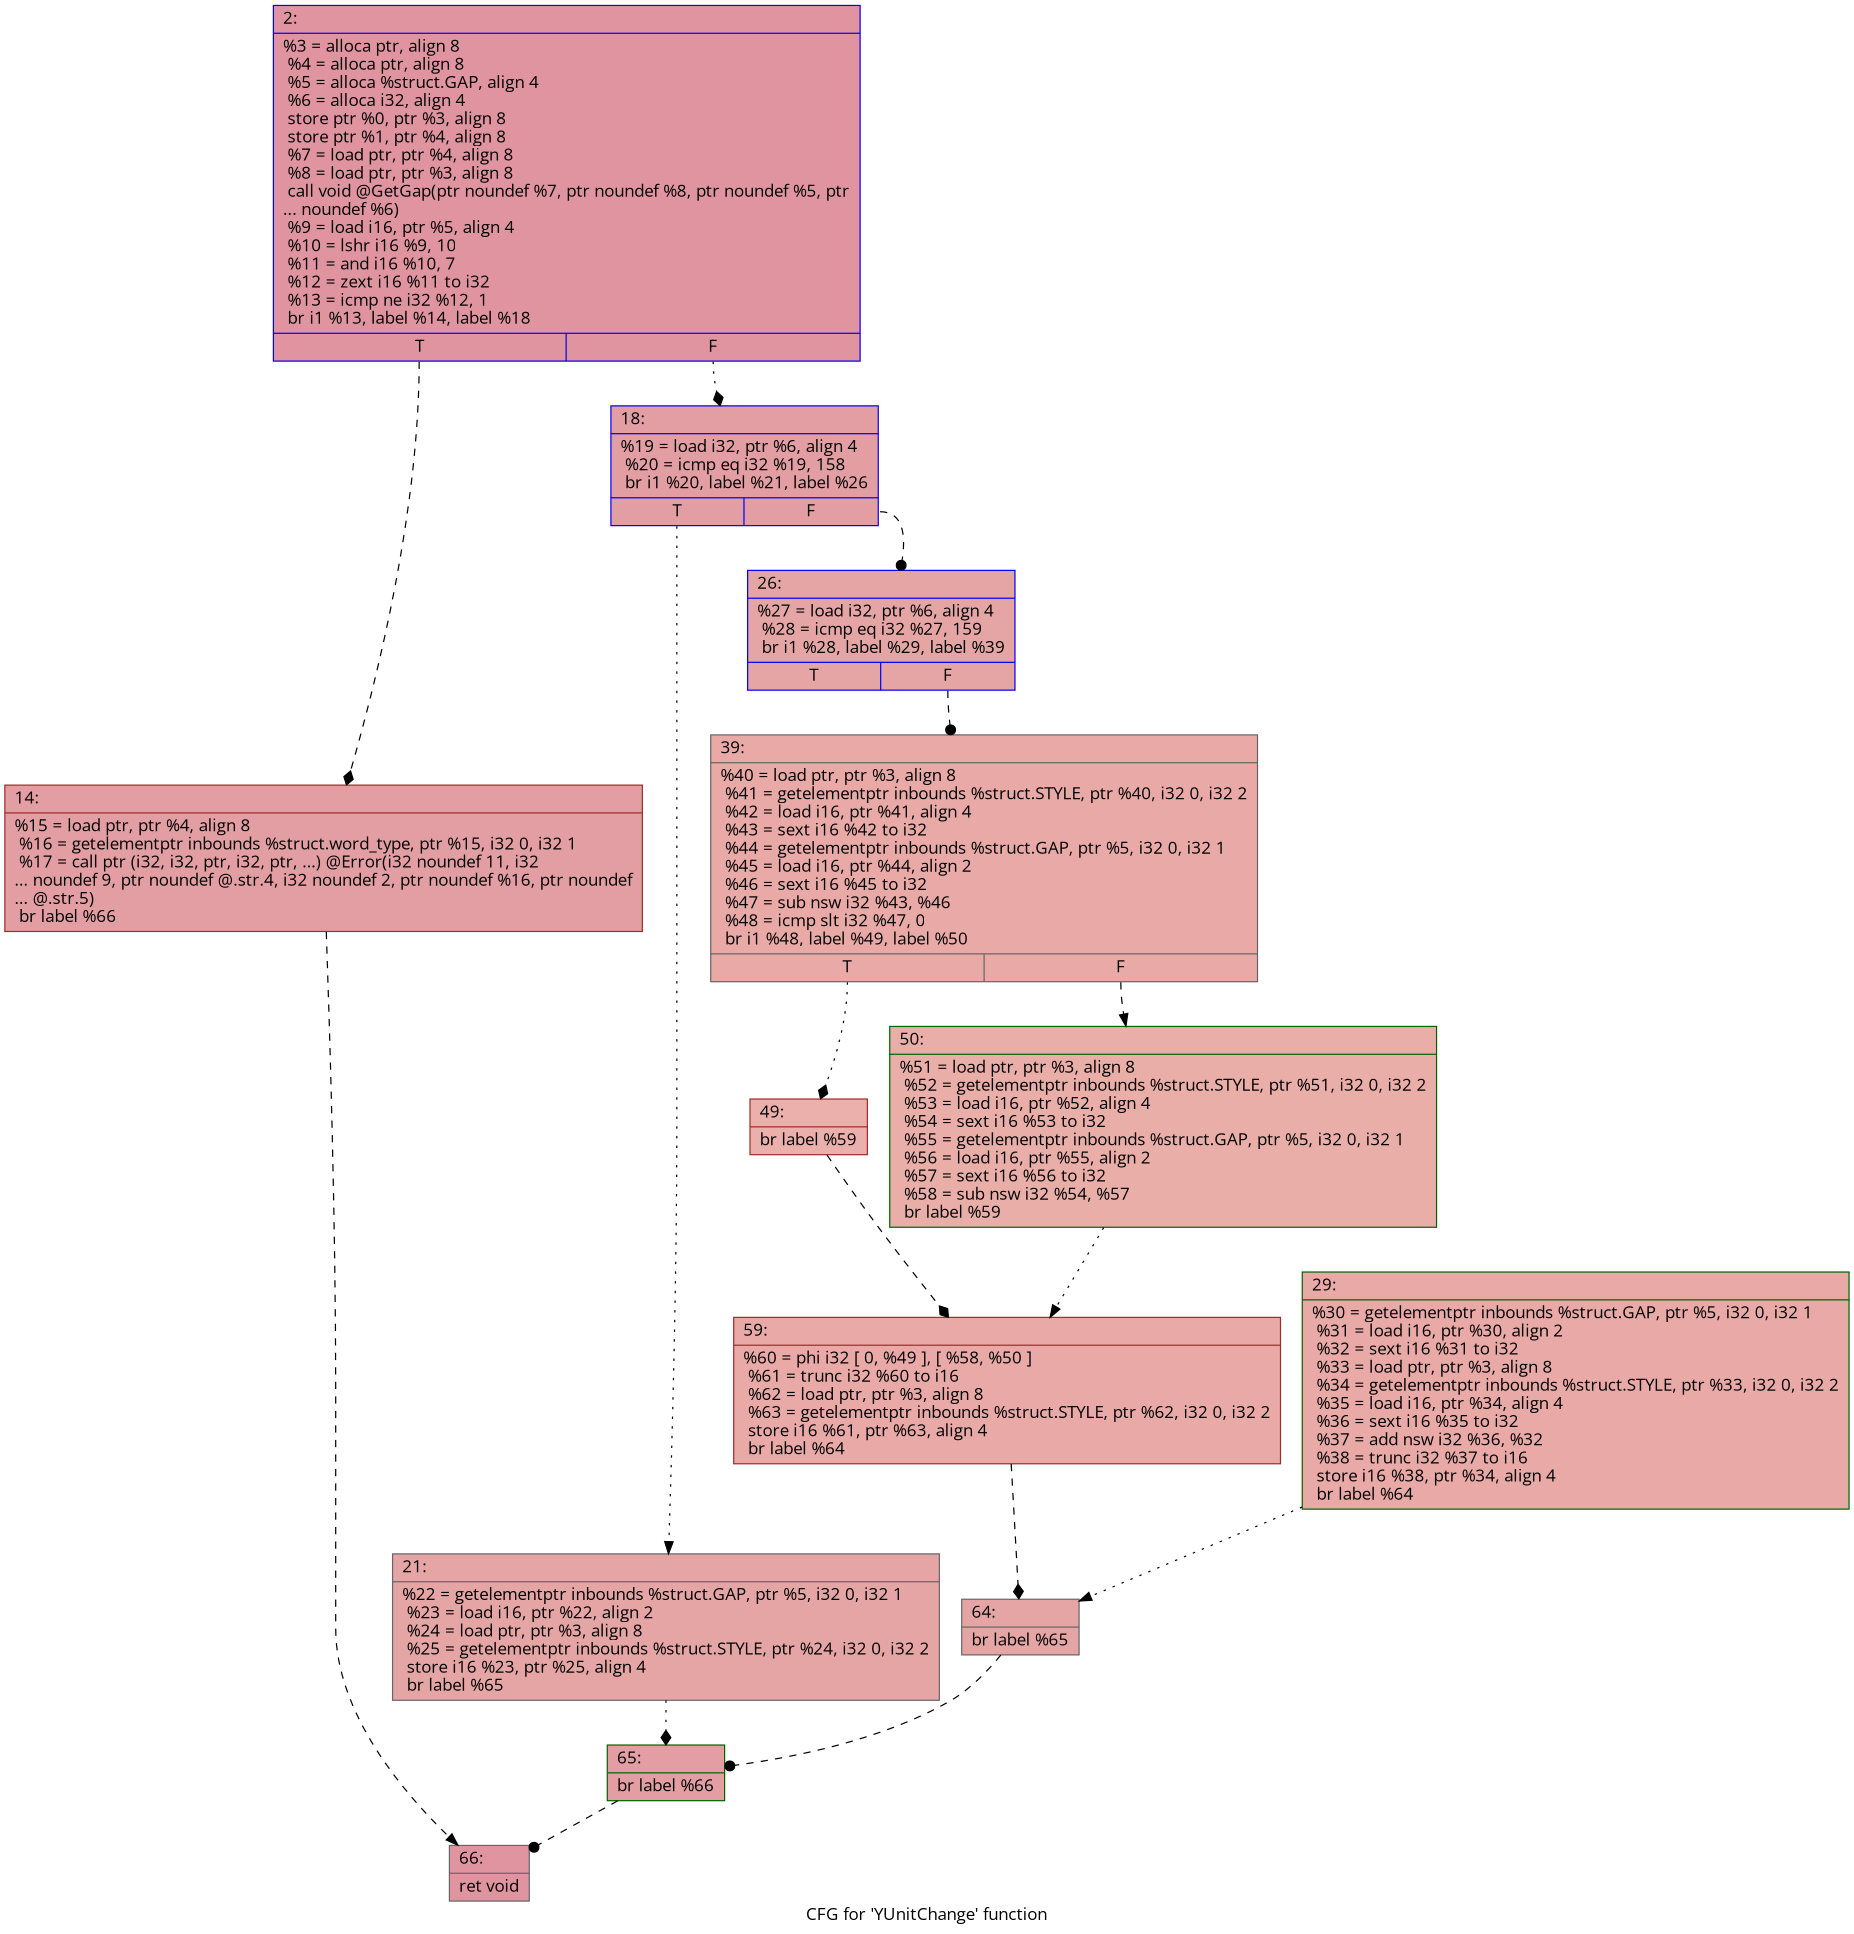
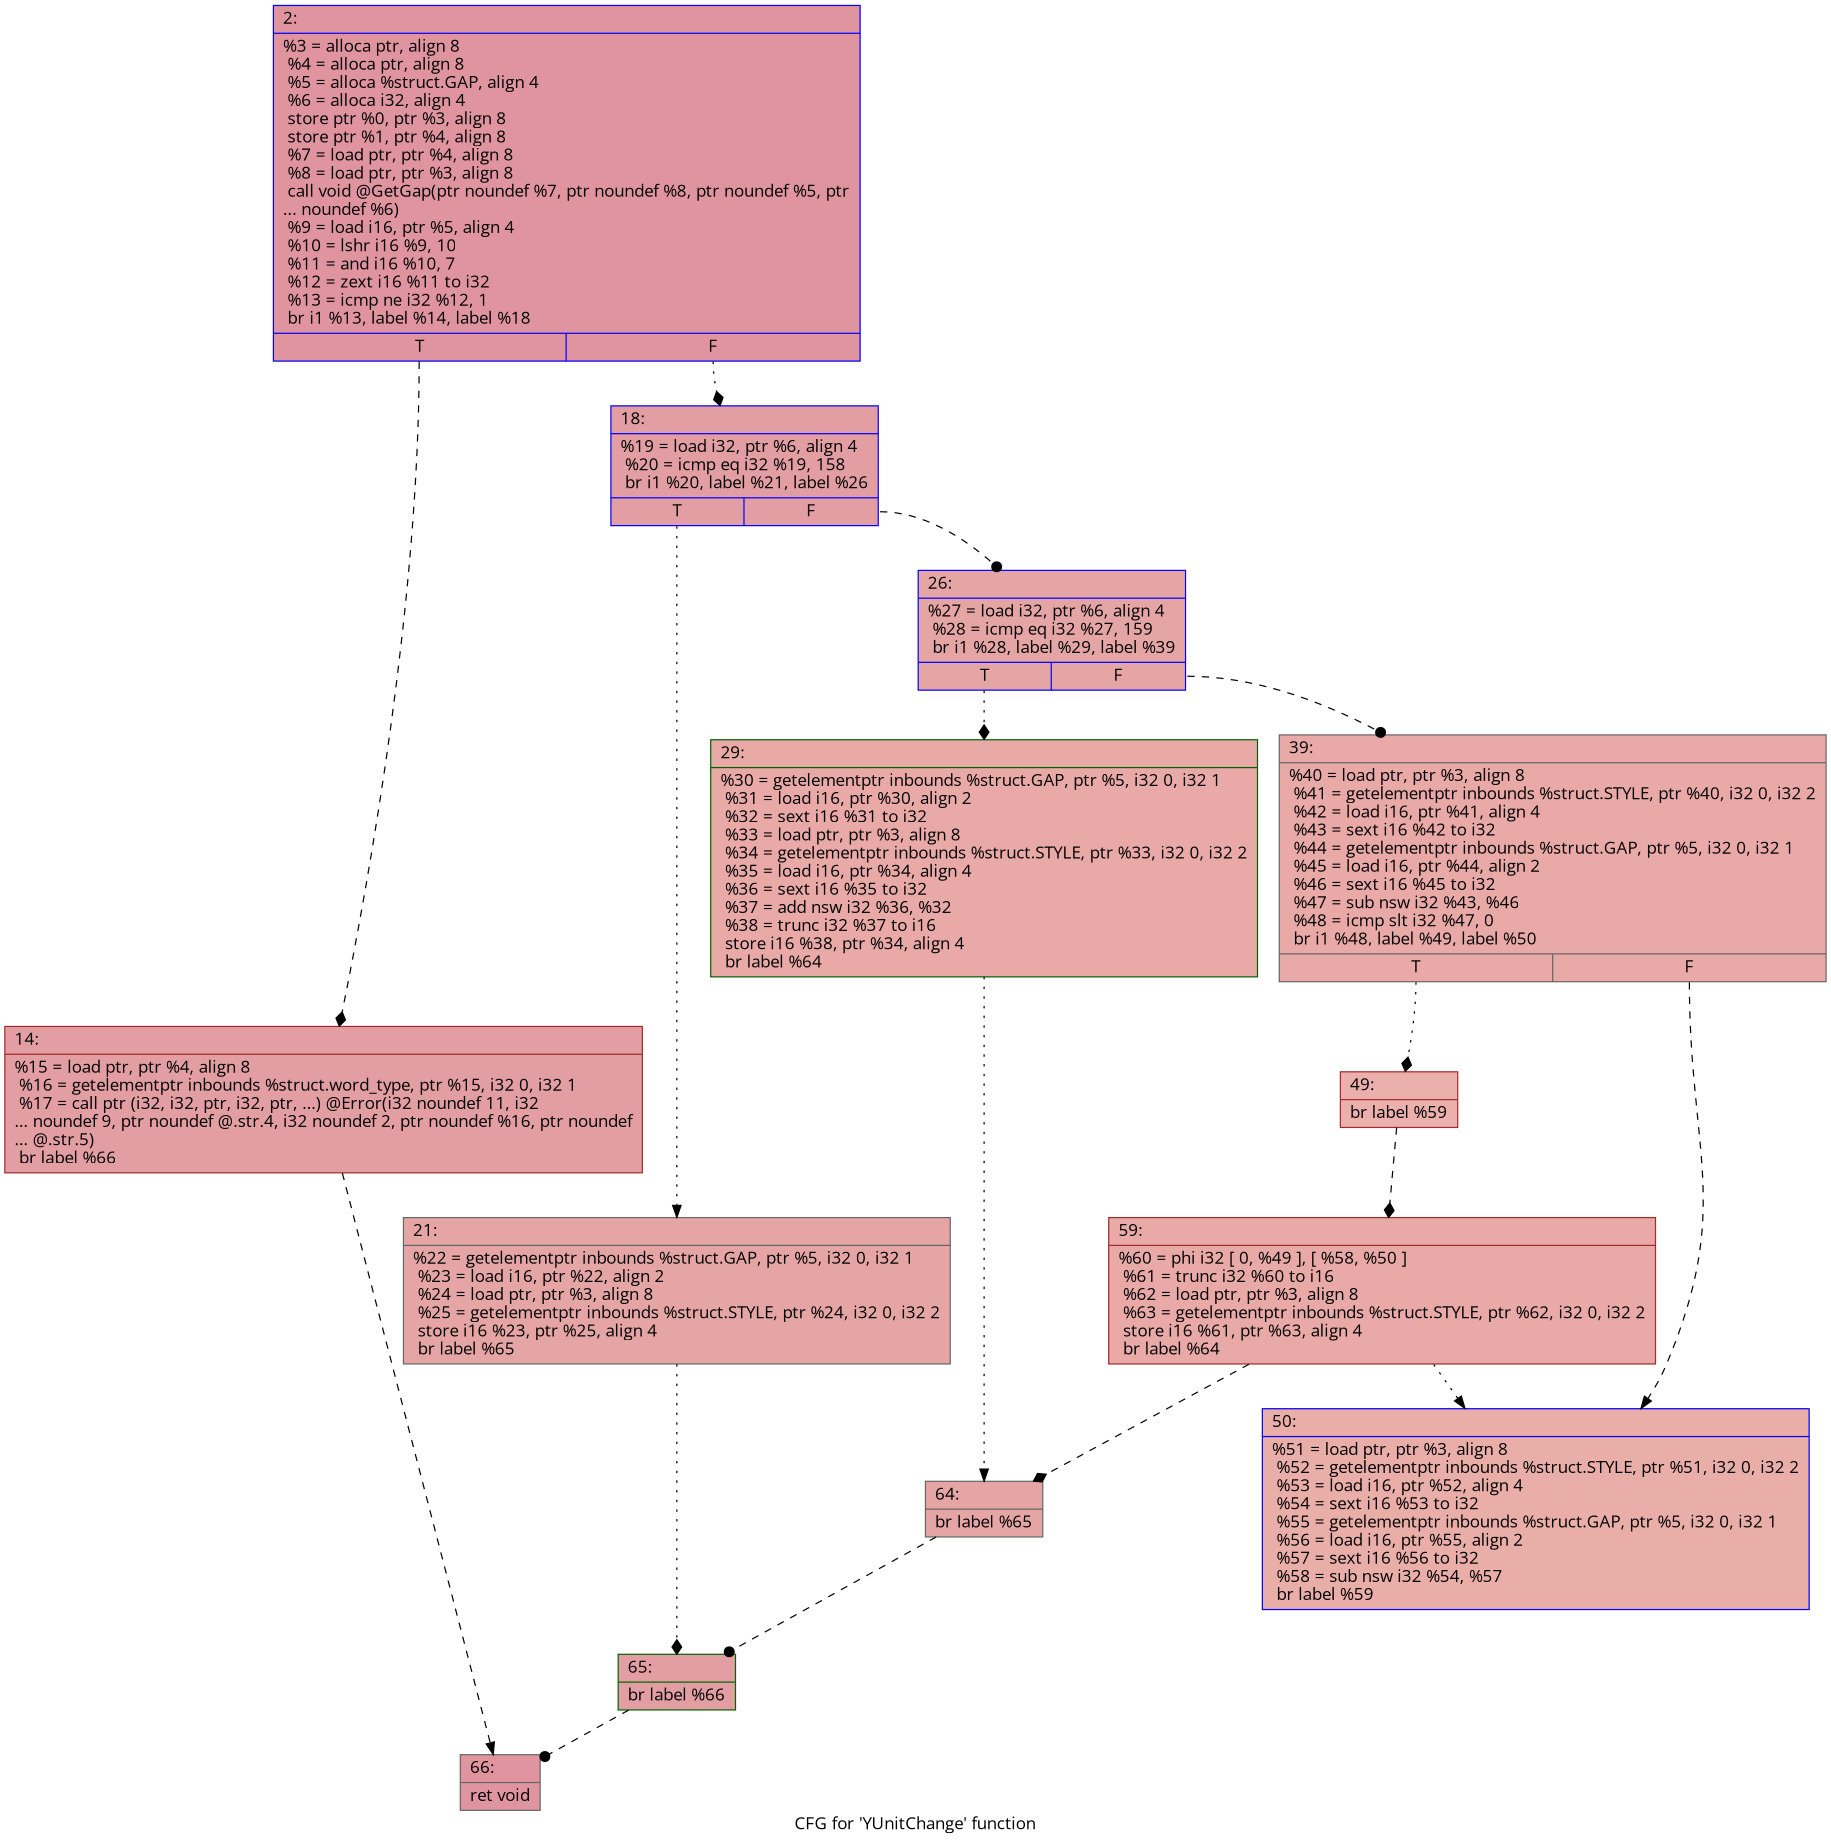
  digraph {
    fontname="Open Sans"
    label="CFG for 'YUnitChange' function"
    node [color=gray40 fillcolor="#be242e70" fontname="Open Sans" shape=record style=filled]
    edge [arrowhead=diamond fontname="Open Sans" style=dashed]
    n1 [color=blue fillcolor="#b70d2870" label="{2:\l|  %3 = alloca ptr, align 8\l  %4 = alloca ptr, align 8\l  %5 = alloca %struct.GAP, align 4\l  %6 = alloca i32, align 4\l  store ptr %0, ptr %3, align 8\l  store ptr %1, ptr %4, align 8\l  %7 = load ptr, ptr %4, align 8\l  %8 = load ptr, ptr %3, align 8\l  call void @GetGap(ptr noundef %7, ptr noundef %8, ptr noundef %5, ptr\l... noundef %6)\l  %9 = load i16, ptr %5, align 4\l  %10 = lshr i16 %9, 10\l  %11 = and i16 %10, 7\l  %12 = zext i16 %11 to i32\l  %13 = icmp ne i32 %12, 1\l  br i1 %13, label %14, label %18\l|{<s0>T|<s1>F}}"]
    n2 [color=brown label="{14:\l|  %15 = load ptr, ptr %4, align 8\l  %16 = getelementptr inbounds %struct.word_type, ptr %15, i32 0, i32 1\l  %17 = call ptr (i32, i32, ptr, i32, ptr, ...) @Error(i32 noundef 11, i32\l... noundef 9, ptr noundef @.str.4, i32 noundef 2, ptr noundef %16, ptr noundef\l... @.str.5)\l  br label %66\l}"]
    n3 [color=blue label="{18:\l|  %19 = load i32, ptr %6, align 4\l  %20 = icmp eq i32 %19, 158\l  br i1 %20, label %21, label %26\l|{<s0>T|<s1>F}}"]
    n4 [fillcolor="#b70d2870" label="{66:\l|  ret void\l}"]
    n5 [fillcolor="#c5333470" label="{21:\l|  %22 = getelementptr inbounds %struct.GAP, ptr %5, i32 0, i32 1\l  %23 = load i16, ptr %22, align 2\l  %24 = load ptr, ptr %3, align 8\l  %25 = getelementptr inbounds %struct.STYLE, ptr %24, i32 0, i32 2\l  store i16 %23, ptr %25, align 4\l  br label %65\l}"]
    n6 [color=blue fillcolor="#c5333470" label="{26:\l|  %27 = load i32, ptr %6, align 4\l  %28 = icmp eq i32 %27, 159\l  br i1 %28, label %29, label %39\l|{<s0>T|<s1>F}}"]
    n7 [color=darkgreen label="{65:\l|  br label %66\l}"]
    n8 [color=darkgreen fillcolor="#ca3b3770" label="{29:\l|  %30 = getelementptr inbounds %struct.GAP, ptr %5, i32 0, i32 1\l  %31 = load i16, ptr %30, align 2\l  %32 = sext i16 %31 to i32\l  %33 = load ptr, ptr %3, align 8\l  %34 = getelementptr inbounds %struct.STYLE, ptr %33, i32 0, i32 2\l  %35 = load i16, ptr %34, align 4\l  %36 = sext i16 %35 to i32\l  %37 = add nsw i32 %36, %32\l  %38 = trunc i32 %37 to i16\l  store i16 %38, ptr %34, align 4\l  br label %64\l}"]
    n9 [fillcolor="#ca3b3770" label="{39:\l|  %40 = load ptr, ptr %3, align 8\l  %41 = getelementptr inbounds %struct.STYLE, ptr %40, i32 0, i32 2\l  %42 = load i16, ptr %41, align 4\l  %43 = sext i16 %42 to i32\l  %44 = getelementptr inbounds %struct.GAP, ptr %5, i32 0, i32 1\l  %45 = load i16, ptr %44, align 2\l  %46 = sext i16 %45 to i32\l  %47 = sub nsw i32 %43, %46\l  %48 = icmp slt i32 %47, 0\l  br i1 %48, label %49, label %50\l|{<s0>T|<s1>F}}"]
    n10 [fillcolor="#c5333470" label="{64:\l|  br label %65\l}"]
    n11 [color=brown fillcolor="#d24b4070" label="{49:\l|  br label %59\l}"]
-   n12 [color=darkgreen fillcolor="#d0473d70" label="{50:\l|  %51 = load ptr, ptr %3, align 8\l  %52 = getelementptr inbounds %struct.STYLE, ptr %51, i32 0, i32 2\l  %53 = load i16, ptr %52, align 4\l  %54 = sext i16 %53 to i32\l  %55 = getelementptr inbounds %struct.GAP, ptr %5, i32 0, i32 1\l  %56 = load i16, ptr %55, align 2\l  %57 = sext i16 %56 to i32\l  %58 = sub nsw i32 %54, %57\l  br label %59\l}"]
+   n12 [color=blue fillcolor="#d0473d70" label="{50:\l|  %51 = load ptr, ptr %3, align 8\l  %52 = getelementptr inbounds %struct.STYLE, ptr %51, i32 0, i32 2\l  %53 = load i16, ptr %52, align 4\l  %54 = sext i16 %53 to i32\l  %55 = getelementptr inbounds %struct.GAP, ptr %5, i32 0, i32 1\l  %56 = load i16, ptr %55, align 2\l  %57 = sext i16 %56 to i32\l  %58 = sub nsw i32 %54, %57\l  br label %59\l}"]
    n13 [color=brown fillcolor="#ca3b3770" label="{59:\l|  %60 = phi i32 [ 0, %49 ], [ %58, %50 ]\l  %61 = trunc i32 %60 to i16\l  %62 = load ptr, ptr %3, align 8\l  %63 = getelementptr inbounds %struct.STYLE, ptr %62, i32 0, i32 2\l  store i16 %61, ptr %63, align 4\l  br label %64\l}"]
    n1 -> n2 [tailport=s0]
    n1 -> n3 [style=dotted tailport=s1]
    n2 -> n4 [arrowhead=normal]
    n3 -> n5 [arrowhead=normal style=dotted tailport=s0]
    n3 -> n6 [arrowhead=dot tailport=s1]
    n5 -> n7 [style=dotted]
+   n6 -> n8 [style=dotted tailport=s0]
    n6 -> n9 [arrowhead=dot tailport=s1]
    n7 -> n4 [arrowhead=dot]
    n8 -> n10 [arrowhead=normal style=dotted]
    n9 -> n11 [style=dotted tailport=s0]
    n9 -> n12 [arrowhead=normal tailport=s1]
    n10 -> n7 [arrowhead=dot]
    n11 -> n13
-   n12 -> n13 [arrowhead=normal style=dotted]
+   n13 -> n12 [arrowhead=normal style=dotted]
    n13 -> n10
  }
